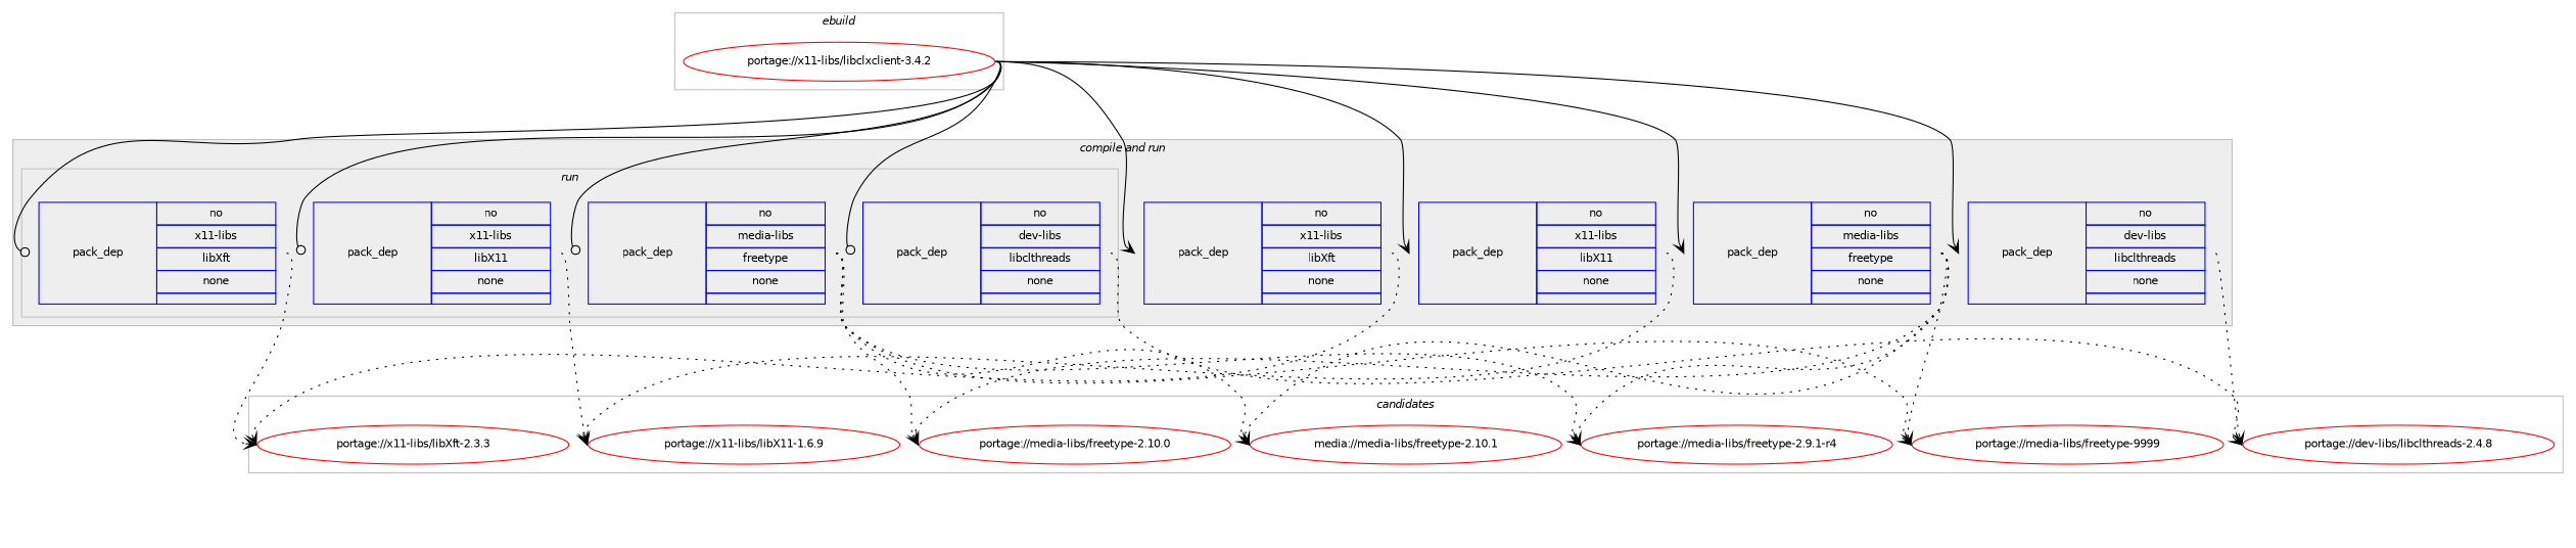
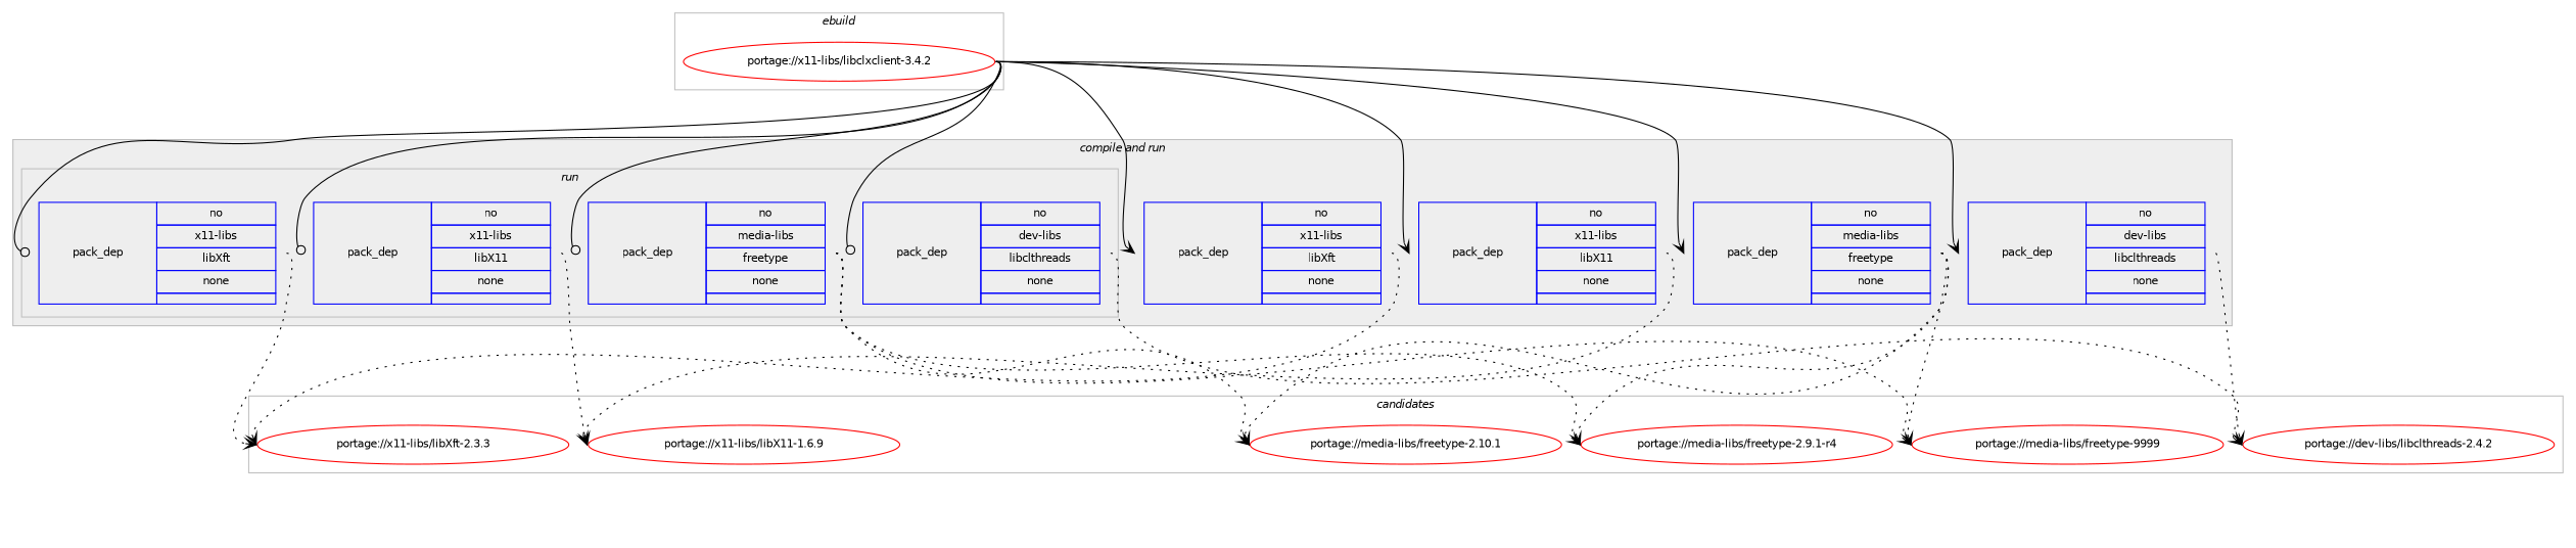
  digraph {
    compound=true
    concentrate=true
    fontname=Helvetica
    fontsize=10
    newrank=true
    rankdir=TB
    ranksep=1.5
    node [color=red fontname=Helvetica fontsize=10]
    edge [arrowhead=vee headport=w style=dotted tailport=e weight=100]
    n1 [label="portage://x11-libs/libclxclient-3.4.2" width=4]
    n2 [color=blue label=<<TABLE BORDER="0" CELLBORDER="1" CELLSPACING="0" CELLPADDING="4" WIDTH="220"><TR><TD ROWSPAN="6" CELLPADDING="30">pack_dep</TD></TR><TR><TD WIDTH="110">no</TD></TR><TR><TD>dev-libs</TD></TR><TR><TD>libclthreads</TD></TR><TR><TD>none</TD></TR><TR><TD></TD></TR></TABLE>> shape=none]
    n3 [color=blue label=<<TABLE BORDER="0" CELLBORDER="1" CELLSPACING="0" CELLPADDING="4" WIDTH="220"><TR><TD ROWSPAN="6" CELLPADDING="30">pack_dep</TD></TR><TR><TD WIDTH="110">no</TD></TR><TR><TD>media-libs</TD></TR><TR><TD>freetype</TD></TR><TR><TD>none</TD></TR><TR><TD></TD></TR></TABLE>> shape=none]
    n4 [color=blue label=<<TABLE BORDER="0" CELLBORDER="1" CELLSPACING="0" CELLPADDING="4" WIDTH="220"><TR><TD ROWSPAN="6" CELLPADDING="30">pack_dep</TD></TR><TR><TD WIDTH="110">no</TD></TR><TR><TD>x11-libs</TD></TR><TR><TD>libX11</TD></TR><TR><TD>none</TD></TR><TR><TD></TD></TR></TABLE>> shape=none]
    n5 [color=blue label=<<TABLE BORDER="0" CELLBORDER="1" CELLSPACING="0" CELLPADDING="4" WIDTH="220"><TR><TD ROWSPAN="6" CELLPADDING="30">pack_dep</TD></TR><TR><TD WIDTH="110">no</TD></TR><TR><TD>x11-libs</TD></TR><TR><TD>libXft</TD></TR><TR><TD>none</TD></TR><TR><TD></TD></TR></TABLE>> shape=none]
    n6 [color=blue label=<<TABLE BORDER="0" CELLBORDER="1" CELLSPACING="0" CELLPADDING="4" WIDTH="220"><TR><TD ROWSPAN="6" CELLPADDING="30">pack_dep</TD></TR><TR><TD WIDTH="110">no</TD></TR><TR><TD>dev-libs</TD></TR><TR><TD>libclthreads</TD></TR><TR><TD>none</TD></TR><TR><TD></TD></TR></TABLE>> shape=none]
    n7 [color=blue label=<<TABLE BORDER="0" CELLBORDER="1" CELLSPACING="0" CELLPADDING="4" WIDTH="220"><TR><TD ROWSPAN="6" CELLPADDING="30">pack_dep</TD></TR><TR><TD WIDTH="110">no</TD></TR><TR><TD>media-libs</TD></TR><TR><TD>freetype</TD></TR><TR><TD>none</TD></TR><TR><TD></TD></TR></TABLE>> shape=none]
    n8 [color=blue label=<<TABLE BORDER="0" CELLBORDER="1" CELLSPACING="0" CELLPADDING="4" WIDTH="220"><TR><TD ROWSPAN="6" CELLPADDING="30">pack_dep</TD></TR><TR><TD WIDTH="110">no</TD></TR><TR><TD>x11-libs</TD></TR><TR><TD>libX11</TD></TR><TR><TD>none</TD></TR><TR><TD></TD></TR></TABLE>> shape=none]
    n9 [color=blue label=<<TABLE BORDER="0" CELLBORDER="1" CELLSPACING="0" CELLPADDING="4" WIDTH="220"><TR><TD ROWSPAN="6" CELLPADDING="30">pack_dep</TD></TR><TR><TD WIDTH="110">no</TD></TR><TR><TD>x11-libs</TD></TR><TR><TD>libXft</TD></TR><TR><TD>none</TD></TR><TR><TD></TD></TR></TABLE>> shape=none]
-   n10 [label="portage://dev-libs/libclthreads-2.4.8" width=4]
+   n10 [label="portage://dev-libs/libclthreads-2.4.2" width=4]
    n11 [label="portage://media-libs/freetype-9999" width=4]
    n12 [label="portage://media-libs/freetype-2.9.1-r4" width=4]
-   n13 [label="media://media-libs/freetype-2.10.1" width=4]
-   n14 [label="portage://media-libs/freetype-2.10.0" width=4]
+   n13 [label="portage://media-libs/freetype-2.10.1" width=4]
    n15 [label="portage://x11-libs/libX11-1.6.9" width=4]
    n16 [label="portage://x11-libs/libXft-2.3.3" width=4]
    subgraph cluster_1 {
      color=gray
      label=<<i>ebuild</i>>
      rank=same
      n1
    }
    subgraph cluster_2 {
      color=gray
      label=<<i>dependencies</i>>
      subgraph cluster_3 {
        color=gray
        fillcolor="#eeeeee"
        label=<<i>compile</i>>
        style=filled
        subgraph sub_4 {
          color=gray
          fillcolor="#eeeeee"
          label=<<i>compile</i>>
          style=filled
          n2
        }
        subgraph sub_5 {
          color=gray
          fillcolor="#eeeeee"
          label=<<i>compile</i>>
          style=filled
          n3
        }
        subgraph sub_6 {
          color=gray
          fillcolor="#eeeeee"
          label=<<i>compile</i>>
          style=filled
          n4
        }
        subgraph sub_7 {
          color=gray
          fillcolor="#eeeeee"
          label=<<i>compile</i>>
          style=filled
          n5
        }
      }
      subgraph cluster_8 {
        color=gray
        fillcolor="#eeeeee"
        label=<<i>compile and run</i>>
        style=filled
      }
      subgraph cluster_9 {
        color=gray
        fillcolor="#eeeeee"
        label=<<i>run</i>>
        style=filled
        subgraph sub_10 {
          color=gray
          fillcolor="#eeeeee"
          label=<<i>run</i>>
          style=filled
          n6
        }
        subgraph sub_11 {
          color=gray
          fillcolor="#eeeeee"
          label=<<i>run</i>>
          style=filled
          n7
        }
        subgraph sub_12 {
          color=gray
          fillcolor="#eeeeee"
          label=<<i>run</i>>
          style=filled
          n8
        }
        subgraph sub_13 {
          color=gray
          fillcolor="#eeeeee"
          label=<<i>run</i>>
          style=filled
          n9
        }
      }
    }
    subgraph cluster_14 {
      color=gray
      label=<<i>candidates</i>>
      rank=same
      subgraph sub_15 {
        color=black
        label=<<i>candidates</i>>
        nodesep=1
        rank=same
        n10
      }
      subgraph sub_16 {
        color=black
        label=<<i>candidates</i>>
        nodesep=1
        rank=same
        n11
        n12
        n13
-       n14
      }
      subgraph sub_17 {
        color=black
        label=<<i>candidates</i>>
        nodesep=1
        rank=same
        n15
      }
      subgraph sub_18 {
        color=black
        label=<<i>candidates</i>>
        nodesep=1
        rank=same
        n16
      }
      subgraph sub_19 {
        color=black
        label=<<i>candidates</i>>
        nodesep=1
        rank=same
        n10
      }
      subgraph sub_20 {
        color=black
        label=<<i>candidates</i>>
        nodesep=1
        rank=same
        n11
        n12
        n13
-       n14
      }
      subgraph sub_21 {
        color=black
        label=<<i>candidates</i>>
        nodesep=1
        rank=same
        n15
      }
      subgraph sub_22 {
        color=black
        label=<<i>candidates</i>>
        nodesep=1
        rank=same
        n16
      }
    }
    n1 -> n2 [style=solid weight=20]
    n1 -> n3 [style=solid weight=20]
    n1 -> n4 [style=solid weight=20]
    n1 -> n5 [style=solid weight=20]
    n1 -> n6 [arrowhead=odot style=solid weight=20]
    n1 -> n7 [arrowhead=odot style=solid weight=20]
    n1 -> n8 [arrowhead=odot style=solid weight=20]
    n1 -> n9 [arrowhead=odot style=solid weight=20]
    n2 -> n10
    n3 -> n11
    n3 -> n12
    n3 -> n13
-   n3 -> n14
    n4 -> n15
    n5 -> n16
    n6 -> n10
    n7 -> n11
    n7 -> n12
    n7 -> n13
-   n7 -> n14
    n8 -> n15
    n9 -> n16
  }
